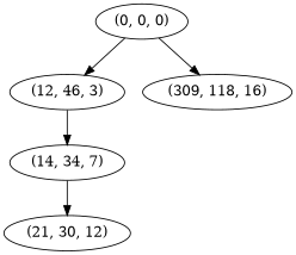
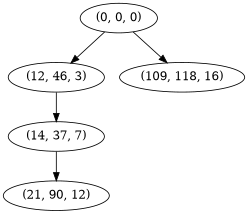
  digraph {
    n1 [label="(12, 46, 3)"]
    "(0, 0, 0)"
-   "(109, 118, 16)" [label="(309, 118, 16)"]
-   "(14, 37, 7)" [label="(14, 34, 7)"]
-   "(21, 30, 12)"
+   "(109, 118, 16)"
+   "(14, 37, 7)"
+   "(21, 30, 12)" [label="(21, 90, 12)"]
    n1 -> "(14, 37, 7)"
    "(0, 0, 0)" -> n1
    "(0, 0, 0)" -> "(109, 118, 16)"
    "(14, 37, 7)" -> "(21, 30, 12)"
  }
